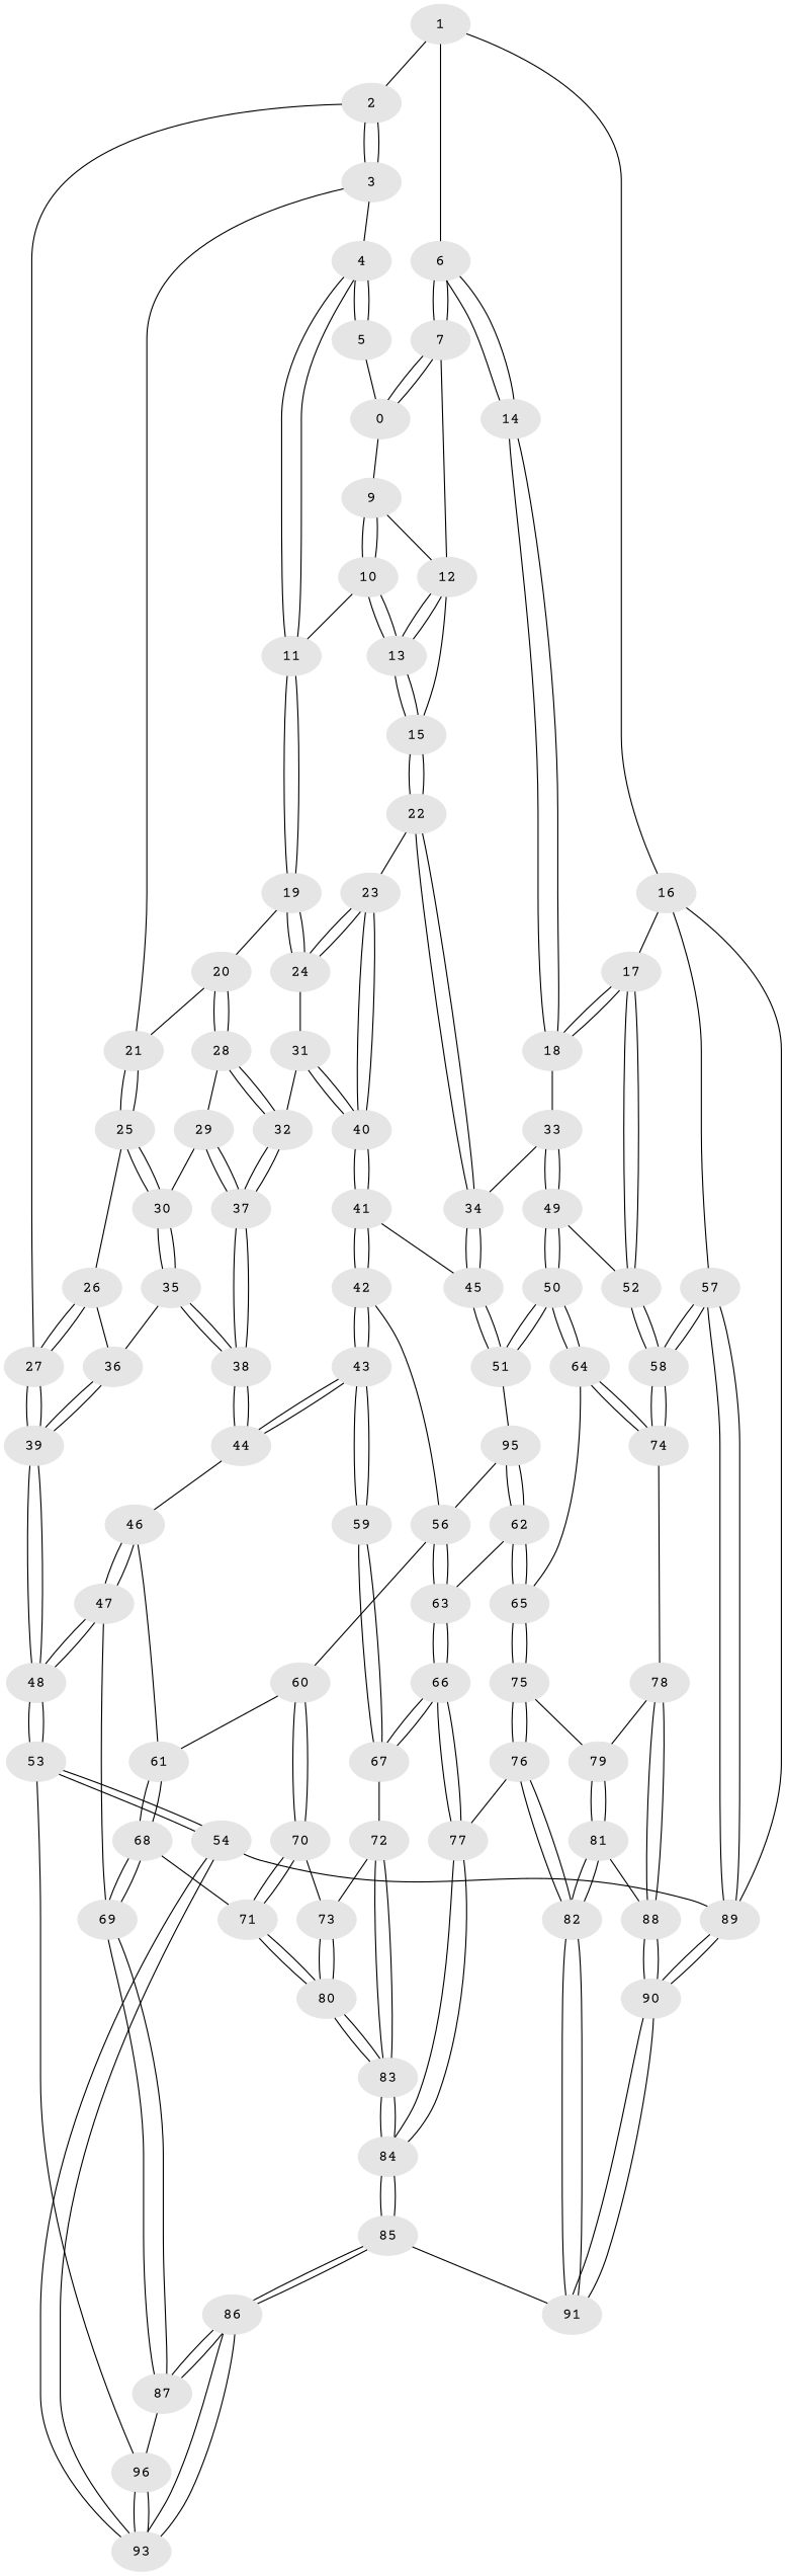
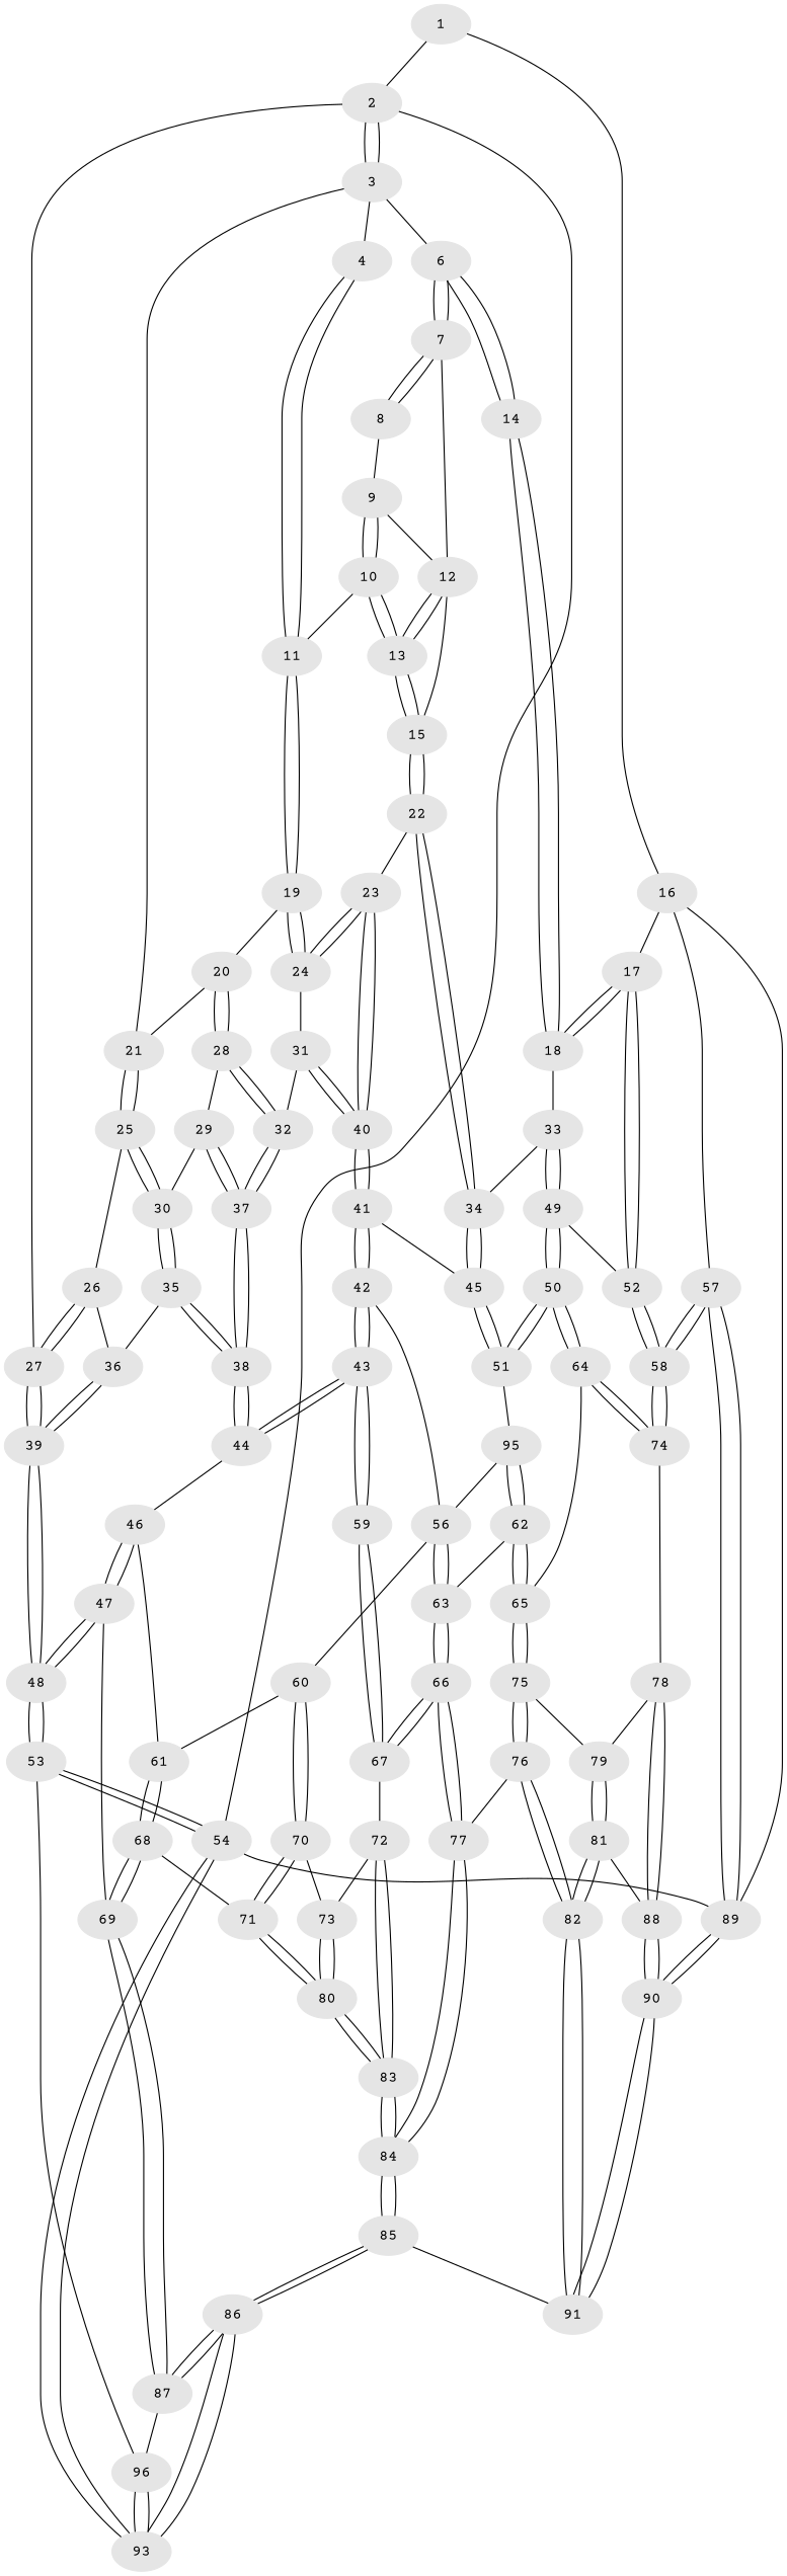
  graph {
    fontname="Courier Prime"
    node [color=gray90 fontname="Courier Prime" style=filled]
    edge [fontname="Courier Prime"]
    1
    2
    6
    16
    3
    27
    54
    7
    14
    17
    57
    89
    4
    21
    39
    93
-   5
    11
    25
-   8 [label=0]
+   8
    19
    9
    12
    18
    13
    15
    10
    20
    24
    22
    33
    23
    34
    52
    58
    90
    49
    28
    31
    29
    32
    26
    30
    40
    45
    41
    36
    35
    48
    37
    38
    50
    51
    44
    46
    53
    42
    43
    56
    59
    63
    60
    67
    47
    61
    n66 [label=95]
    69
    68
    87
    n70 [label=96]
    64
    74
    65
    62
    66
    78
    70
    72
    71
    73
    75
    77
    76
    79
    84
    83
    80
    88
    82
    81
    91
    85
    86
    1 -- 2
-   1 -- 6
+   3 -- 6
    1 -- 16
    2 -- 3
    2 -- 3
    2 -- 27
+   2 -- 54
    6 -- 7
    6 -- 7
    6 -- 14
    6 -- 14
    16 -- 17
    16 -- 57
    16 -- 89
    3 -- 4
    3 -- 21
    27 -- 39
    27 -- 39
    54 -- 89
    54 -- 93
    54 -- 93
    7 -- 8
    7 -- 8
    7 -- 12
    14 -- 18
    14 -- 18
    17 -- 18
    17 -- 18
    17 -- 52
    17 -- 52
    57 -- 89
    57 -- 89
    57 -- 58
    57 -- 58
    89 -- 90
    89 -- 90
-   4 -- 5
-   4 -- 5
    4 -- 11
    4 -- 11
    21 -- 25
    21 -- 25
    39 -- 48
    39 -- 48
-   5 -- 8
    11 -- 19
    11 -- 19
    25 -- 26
    25 -- 30
    25 -- 30
    8 -- 9
    19 -- 20
    19 -- 24
    19 -- 24
    9 -- 12
    9 -- 10
    9 -- 10
    12 -- 13
    12 -- 13
    12 -- 15
    18 -- 33
    13 -- 15
    13 -- 15
    15 -- 22
    15 -- 22
    10 -- 11
    10 -- 13
    10 -- 13
    20 -- 21
    20 -- 28
    20 -- 28
    24 -- 31
    22 -- 23
    22 -- 34
    22 -- 34
    33 -- 34
    33 -- 49
    33 -- 49
    23 -- 24
    23 -- 24
    23 -- 40
    23 -- 40
    34 -- 45
    34 -- 45
    52 -- 58
    52 -- 58
    58 -- 74
    58 -- 74
    90 -- 91
    90 -- 91
    49 -- 52
    49 -- 50
    49 -- 50
    28 -- 29
    28 -- 32
    28 -- 32
    31 -- 32
    31 -- 40
    31 -- 40
    29 -- 30
    29 -- 37
    29 -- 37
    32 -- 37
    32 -- 37
    26 -- 27
    26 -- 27
    26 -- 36
    30 -- 35
    30 -- 35
    40 -- 41
    40 -- 41
    45 -- 51
    45 -- 51
    41 -- 45
    41 -- 42
    41 -- 42
    36 -- 39
    36 -- 39
    35 -- 36
    35 -- 38
    35 -- 38
    48 -- 53
    48 -- 53
    37 -- 38
    37 -- 38
    38 -- 44
    38 -- 44
    50 -- 51
    50 -- 51
    50 -- 64
    50 -- 64
    51 -- n66
    44 -- 46
    46 -- 47
    46 -- 47
    46 -- 61
    53 -- 54
    53 -- 54
    53 -- n70
    42 -- 43
    42 -- 43
    42 -- 56
    43 -- 44
    43 -- 44
    43 -- 59
    43 -- 59
    56 -- 63
    56 -- 63
    56 -- 60
    59 -- 67
    59 -- 67
    63 -- 66
    63 -- 66
    60 -- 61
    60 -- 70
    60 -- 70
    67 -- 72
    47 -- 48
    47 -- 48
    47 -- 69
    61 -- 68
    61 -- 68
    n66 -- 56
    n66 -- 62
    n66 -- 62
    69 -- 87
    69 -- 87
    68 -- 69
    68 -- 69
    68 -- 71
    87 -- n70
    n70 -- 93
    n70 -- 93
    64 -- 74
    64 -- 74
    64 -- 65
    74 -- 78
    65 -- 75
    65 -- 75
    62 -- 63
    62 -- 65
    62 -- 65
    66 -- 67
    66 -- 67
    66 -- 77
    66 -- 77
    78 -- 79
    78 -- 88
    78 -- 88
    70 -- 71
    70 -- 71
    70 -- 73
    72 -- 73
    72 -- 83
    72 -- 83
    71 -- 80
    71 -- 80
    73 -- 80
    73 -- 80
    75 -- 76
    75 -- 76
    75 -- 79
    77 -- 84
    77 -- 84
    76 -- 77
    76 -- 82
    76 -- 82
    79 -- 81
    79 -- 81
    84 -- 85
    84 -- 85
    83 -- 84
    83 -- 84
    80 -- 83
    80 -- 83
    88 -- 90
    88 -- 90
    82 -- 91
    82 -- 91
    81 -- 88
    81 -- 82
    81 -- 82
    85 -- 91
    85 -- 86
    85 -- 86
    86 -- 93
    86 -- 93
    86 -- 87
    86 -- 87
  }
